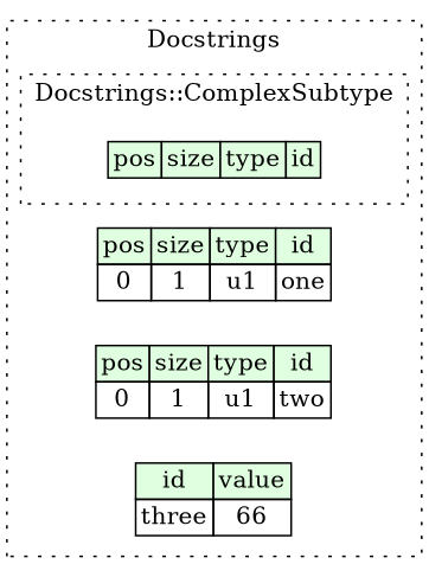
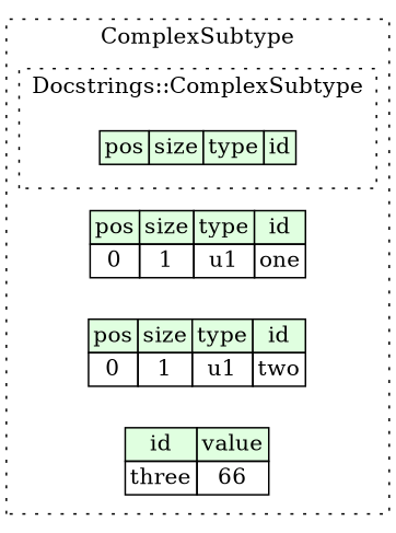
  digraph {
    rankdir=LR
    node [shape=plaintext]
    n1 [label=<<TABLE BORDER="0" CELLBORDER="1" CELLSPACING="0"> 				<TR><TD BGCOLOR="#E0FFE0">pos</TD><TD BGCOLOR="#E0FFE0">size</TD><TD BGCOLOR="#E0FFE0">type</TD><TD BGCOLOR="#E0FFE0">id</TD></TR> 			</TABLE>>]
    n2 [label=<<TABLE BORDER="0" CELLBORDER="1" CELLSPACING="0"> 			<TR><TD BGCOLOR="#E0FFE0">pos</TD><TD BGCOLOR="#E0FFE0">size</TD><TD BGCOLOR="#E0FFE0">type</TD><TD BGCOLOR="#E0FFE0">id</TD></TR> 			<TR><TD PORT="one_pos">0</TD><TD PORT="one_size">1</TD><TD>u1</TD><TD PORT="one_type">one</TD></TR> 		</TABLE>>]
    n3 [label=<<TABLE BORDER="0" CELLBORDER="1" CELLSPACING="0"> 			<TR><TD BGCOLOR="#E0FFE0">pos</TD><TD BGCOLOR="#E0FFE0">size</TD><TD BGCOLOR="#E0FFE0">type</TD><TD BGCOLOR="#E0FFE0">id</TD></TR> 			<TR><TD PORT="two_pos">0</TD><TD PORT="two_size">1</TD><TD>u1</TD><TD PORT="two_type">two</TD></TR> 		</TABLE>>]
    n4 [label=<<TABLE BORDER="0" CELLBORDER="1" CELLSPACING="0"> 			<TR><TD BGCOLOR="#E0FFE0">id</TD><TD BGCOLOR="#E0FFE0">value</TD></TR> 			<TR><TD>three</TD><TD>66</TD></TR> 		</TABLE>>]
    subgraph cluster_1 {
-     label=Docstrings
+     label=ComplexSubtype
      style=dotted
      n2
      n3
      n4
      subgraph cluster_2 {
        label="Docstrings::ComplexSubtype"
        style=dotted
        n1
      }
    }
  }
